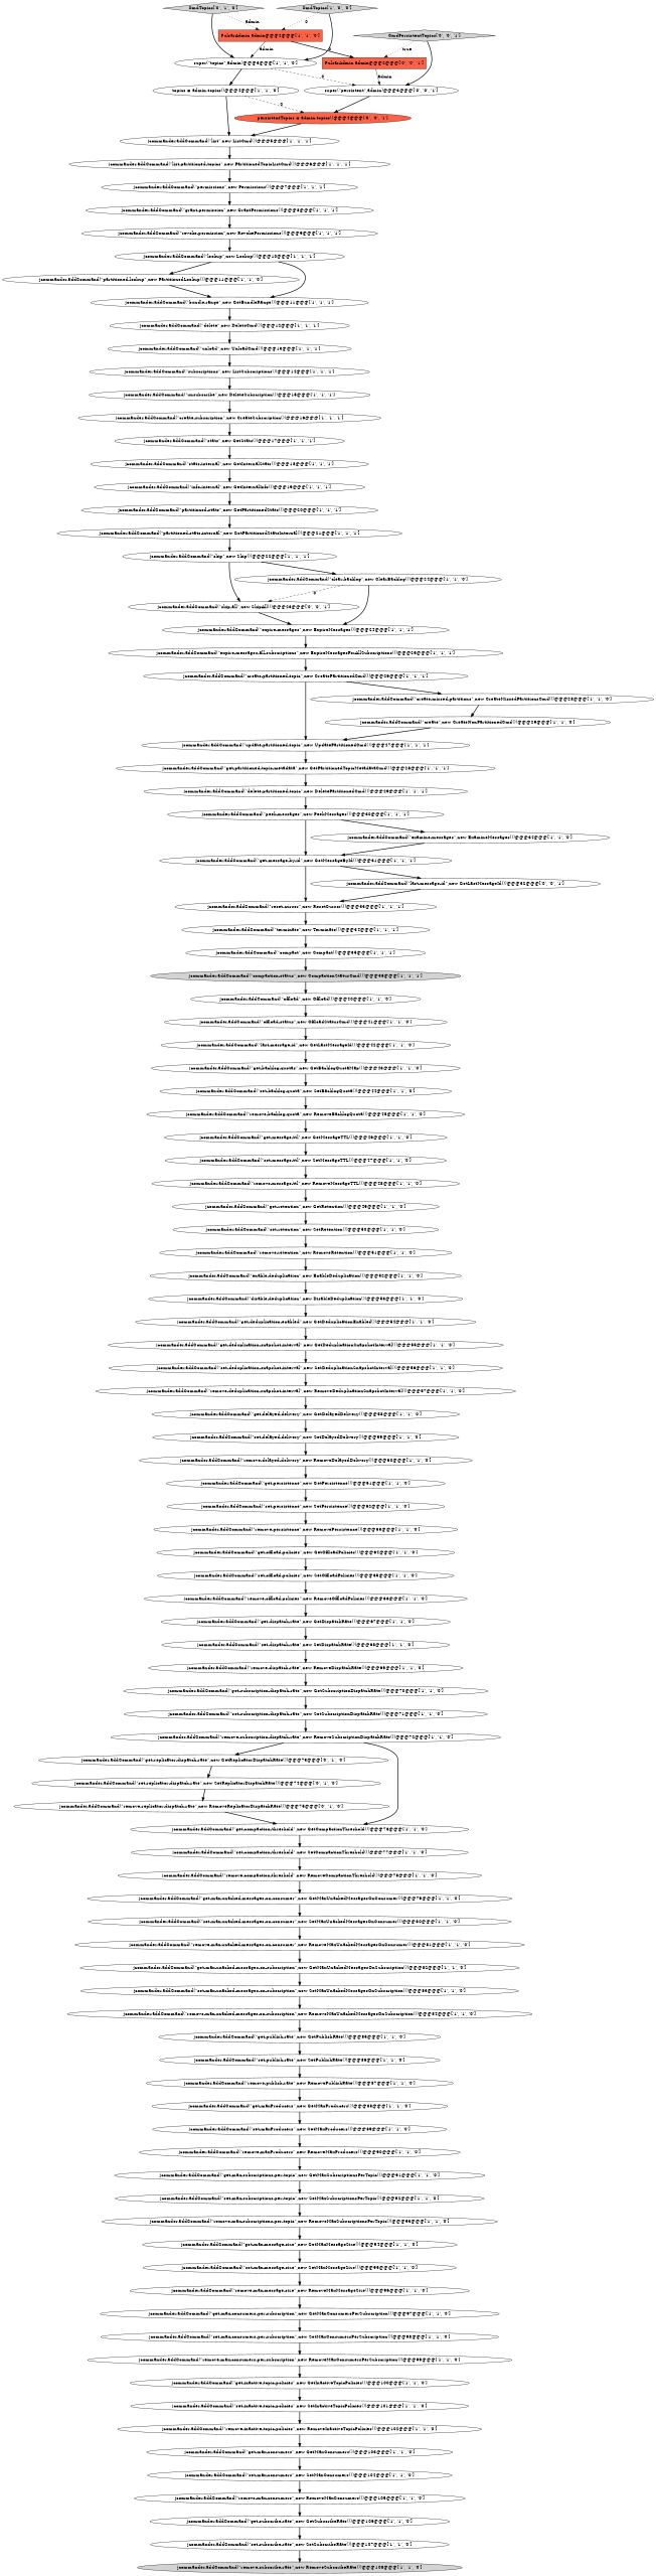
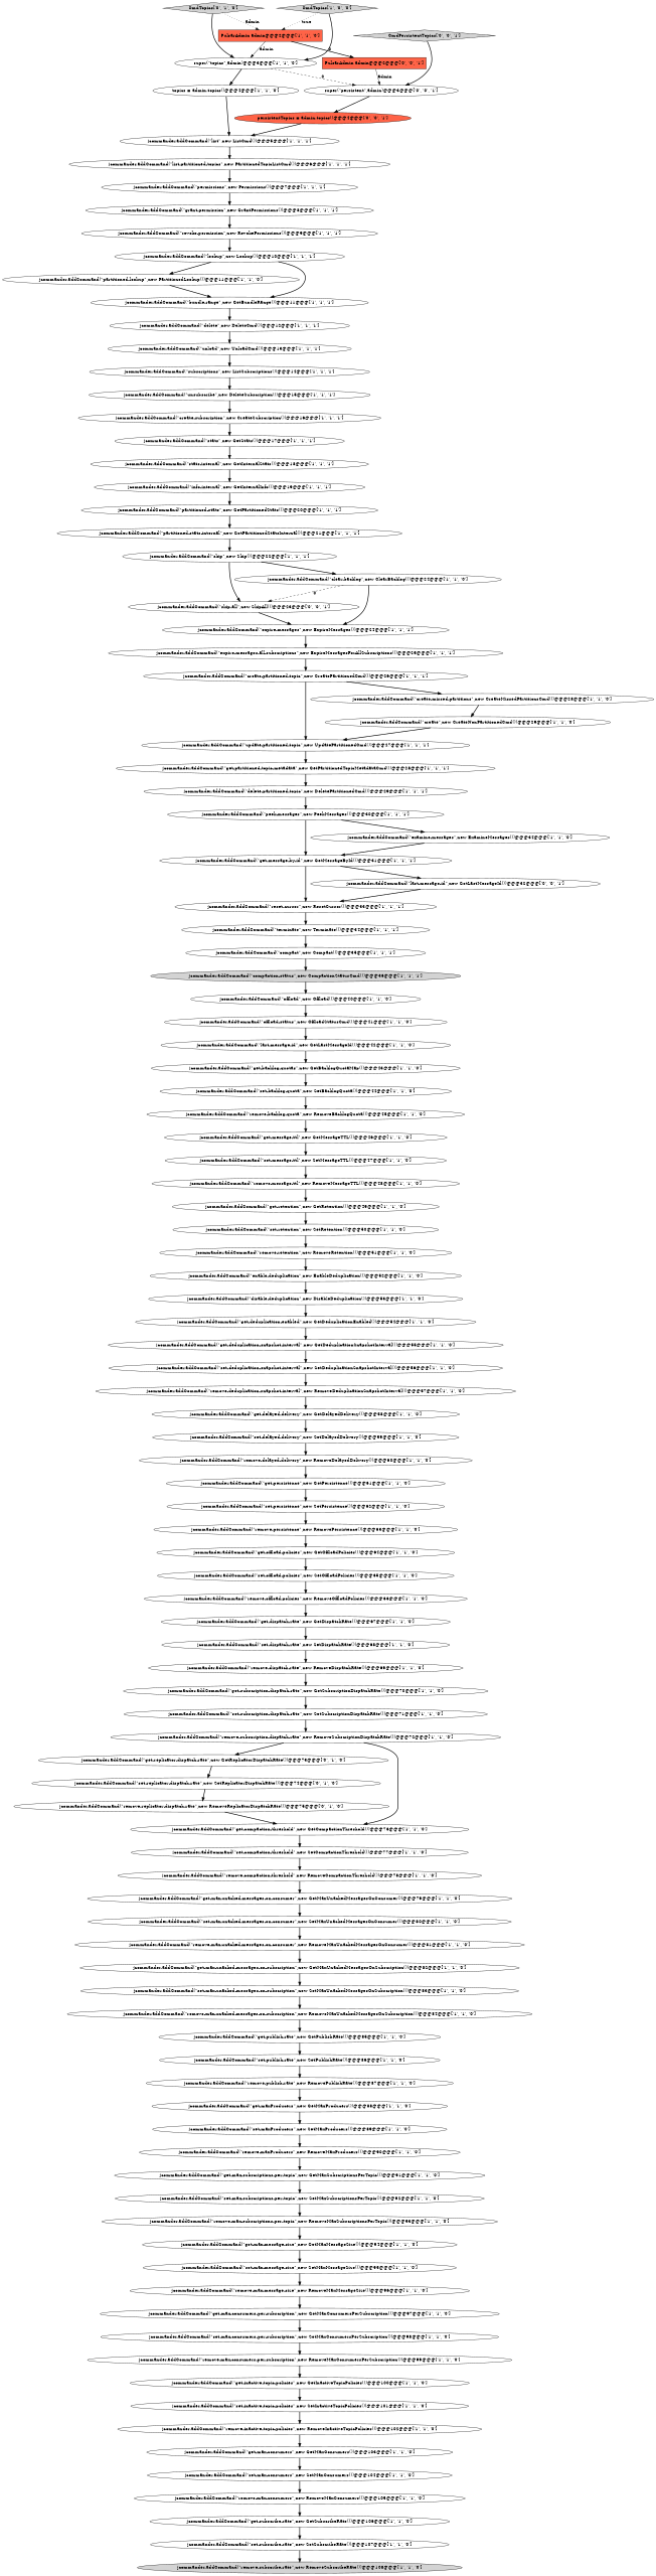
  digraph {
    node [fillcolor=white shape=ellipse style=filled]
    edge [style=bold]
    n1 [label="jcommander.addCommand(\"set-maxProducers\",new SetMaxProducers())@@@89@@@['1', '1', '0']"]
    n2 [label="jcommander.addCommand(\"remove-maxProducers\",new RemoveMaxProducers())@@@90@@@['1', '1', '0']"]
    n3 [label="jcommander.addCommand(\"get-max-subscriptions-per-topic\",new GetMaxSubscriptionsPerTopic())@@@91@@@['1', '1', '0']"]
    n4 [fillcolor=lightgray label="CmdTopics['0', '1', '0']" shape=diamond]
    n5 [fillcolor=tomato label="PulsarAdmin admin@@@2@@@['1', '1', '0']" shape=box]
    n6 [label="super(\"topics\",admin)@@@3@@@['1', '1', '0']"]
    n7 [fillcolor=tomato label="PulsarAdmin admin@@@2@@@['0', '0', '1']" shape=box]
    n8 [label="super(\"persistent\",admin)@@@3@@@['0', '0', '1']"]
    n9 [label="topics = admin.topics()@@@4@@@['1', '1', '0']"]
    n10 [fillcolor=lightgray label="jcommander.addCommand(\"compaction-status\",new CompactionStatusCmd())@@@36@@@['1', '1', '1']"]
    n11 [label="jcommander.addCommand(\"offload\",new Offload())@@@40@@@['1', '1', '0']"]
    n12 [label="jcommander.addCommand(\"offload-status\",new OffloadStatusCmd())@@@41@@@['1', '1', '0']"]
    n13 [label="jcommander.addCommand(\"last-message-id\",new GetLastMessageId())@@@42@@@['1', '1', '0']"]
    n14 [label="jcommander.addCommand(\"get-backlog-quotas\",new GetBacklogQuotaMap())@@@43@@@['1', '1', '0']"]
    n15 [label="jcommander.addCommand(\"expire-messages\",new ExpireMessages())@@@24@@@['1', '1', '1']"]
    n16 [label="jcommander.addCommand(\"expire-messages-all-subscriptions\",new ExpireMessagesForAllSubscriptions())@@@25@@@['1', '1', '1']"]
    n17 [label="jcommander.addCommand(\"create-partitioned-topic\",new CreatePartitionedCmd())@@@26@@@['1', '1', '1']"]
    n18 [label="jcommander.addCommand(\"remove-max-message-size\",new RemoveMaxMessageSize())@@@96@@@['1', '1', '0']"]
    n19 [label="jcommander.addCommand(\"get-max-consumers-per-subscription\",new GetMaxConsumersPerSubscription())@@@97@@@['1', '1', '0']"]
    n20 [label="jcommander.addCommand(\"set-max-consumers-per-subscription\",new SetMaxConsumersPerSubscription())@@@98@@@['1', '1', '0']"]
    n21 [label="jcommander.addCommand(\"get-retention\",new GetRetention())@@@49@@@['1', '1', '0']"]
    n22 [label="jcommander.addCommand(\"set-retention\",new SetRetention())@@@50@@@['1', '1', '0']"]
    n23 [label="jcommander.addCommand(\"remove-retention\",new RemoveRetention())@@@51@@@['1', '1', '0']"]
    n24 [label="jcommander.addCommand(\"skip\",new Skip())@@@22@@@['1', '1', '1']"]
    n25 [label="jcommander.addCommand(\"skip-all\",new SkipAll())@@@23@@@['0', '0', '1']"]
    n26 [label="jcommander.addCommand(\"clear-backlog\",new ClearBacklog())@@@24@@@['1', '1', '0']"]
    n27 [label="jcommander.addCommand(\"get-max-message-size\",new GetMaxMessageSize())@@@94@@@['1', '1', '0']"]
    n28 [label="jcommander.addCommand(\"set-max-message-size\",new SetMaxMessageSize())@@@95@@@['1', '1', '0']"]
    n29 [fillcolor=lightgray label="CmdPersistentTopics['0', '0', '1']" shape=diamond]
    n30 [fillcolor=tomato label="persistentTopics = admin.topics()@@@4@@@['0', '0', '1']"]
    n31 [label="jcommander.addCommand(\"remove-inactive-topic-policies\",new RemoveInactiveTopicPolicies())@@@102@@@['1', '1', '0']"]
    n32 [label="jcommander.addCommand(\"get-max-consumers\",new GetMaxConsumers())@@@103@@@['1', '1', '0']"]
    n33 [label="jcommander.addCommand(\"set-max-consumers\",new SetMaxConsumers())@@@104@@@['1', '1', '0']"]
    n34 [label="jcommander.addCommand(\"disable-deduplication\",new DisableDeduplication())@@@53@@@['1', '1', '0']"]
    n35 [label="jcommander.addCommand(\"get-deduplication-enabled\",new GetDeduplicationEnabled())@@@54@@@['1', '1', '0']"]
    n36 [label="jcommander.addCommand(\"get-deduplication-snapshot-interval\",new GetDeduplicationSnapshotInterval())@@@55@@@['1', '1', '0']"]
    n37 [label="jcommander.addCommand(\"get-replicator-dispatch-rate\",new GetReplicatorDispatchRate())@@@73@@@['0', '1', '0']"]
    n38 [label="jcommander.addCommand(\"set-replicator-dispatch-rate\",new SetReplicatorDispatchRate())@@@74@@@['0', '1', '0']"]
    n39 [label="jcommander.addCommand(\"remove-replicator-dispatch-rate\",new RemoveReplicatorDispatchRate())@@@75@@@['0', '1', '0']"]
    n40 [label="jcommander.addCommand(\"partitioned-lookup\",new PartitionedLookup())@@@11@@@['1', '1', '0']"]
    n41 [label="jcommander.addCommand(\"bundle-range\",new GetBundleRange())@@@11@@@['1', '1', '1']"]
    n42 [label="jcommander.addCommand(\"delete\",new DeleteCmd())@@@12@@@['1', '1', '1']"]
    n43 [label="jcommander.addCommand(\"set-offload-policies\",new SetOffloadPolicies())@@@65@@@['1', '1', '0']"]
    n44 [label="jcommander.addCommand(\"remove-offload-policies\",new RemoveOffloadPolicies())@@@66@@@['1', '1', '0']"]
    n45 [label="jcommander.addCommand(\"get-dispatch-rate\",new GetDispatchRate())@@@67@@@['1', '1', '0']"]
    n46 [label="jcommander.addCommand(\"subscriptions\",new ListSubscriptions())@@@14@@@['1', '1', '1']"]
    n47 [label="jcommander.addCommand(\"unsubscribe\",new DeleteSubscription())@@@15@@@['1', '1', '1']"]
    n48 [label="jcommander.addCommand(\"create-subscription\",new CreateSubscription())@@@16@@@['1', '1', '1']"]
    n49 [label="jcommander.addCommand(\"peek-messages\",new PeekMessages())@@@30@@@['1', '1', '1']"]
    n50 [label="jcommander.addCommand(\"get-message-by-id\",new GetMessageById())@@@31@@@['1', '1', '1']"]
    n51 [label="jcommander.addCommand(\"examine-messages\",new ExamineMessages())@@@34@@@['1', '1', '0']"]
    n52 [label="jcommander.addCommand(\"last-message-id\",new GetLastMessageId())@@@32@@@['0', '0', '1']"]
    n53 [label="jcommander.addCommand(\"reset-cursor\",new ResetCursor())@@@33@@@['1', '1', '1']"]
    n54 [label="jcommander.addCommand(\"permissions\",new Permissions())@@@7@@@['1', '1', '1']"]
    n55 [label="jcommander.addCommand(\"grant-permission\",new GrantPermissions())@@@8@@@['1', '1', '1']"]
    n56 [label="jcommander.addCommand(\"revoke-permission\",new RevokePermissions())@@@9@@@['1', '1', '1']"]
    n57 [label="jcommander.addCommand(\"delete-partitioned-topic\",new DeletePartitionedCmd())@@@29@@@['1', '1', '1']"]
    n58 [label="jcommander.addCommand(\"enable-deduplication\",new EnableDeduplication())@@@52@@@['1', '1', '0']"]
    n59 [fillcolor=lightgray label="CmdTopics['1', '0', '0']" shape=diamond]
    n60 [label="jcommander.addCommand(\"stats-internal\",new GetInternalStats())@@@18@@@['1', '1', '1']"]
    n61 [label="jcommander.addCommand(\"info-internal\",new GetInternalInfo())@@@19@@@['1', '1', '1']"]
    n62 [label="jcommander.addCommand(\"partitioned-stats\",new GetPartitionedStats())@@@20@@@['1', '1', '1']"]
    n63 [label="jcommander.addCommand(\"remove-publish-rate\",new RemovePublishRate())@@@87@@@['1', '1', '0']"]
    n64 [label="jcommander.addCommand(\"get-maxProducers\",new GetMaxProducers())@@@88@@@['1', '1', '0']"]
    n65 [label="jcommander.addCommand(\"unload\",new UnloadCmd())@@@13@@@['1', '1', '1']"]
    n66 [label="jcommander.addCommand(\"update-partitioned-topic\",new UpdatePartitionedCmd())@@@27@@@['1', '1', '1']"]
    n67 [label="jcommander.addCommand(\"create-missed-partitions\",new CreateMissedPartitionsCmd())@@@28@@@['1', '1', '0']"]
    n68 [label="jcommander.addCommand(\"stats\",new GetStats())@@@17@@@['1', '1', '1']"]
    n69 [label="jcommander.addCommand(\"remove-max-consumers\",new RemoveMaxConsumers())@@@105@@@['1', '1', '0']"]
    n70 [label="jcommander.addCommand(\"get-subscribe-rate\",new GetSubscribeRate())@@@106@@@['1', '1', '0']"]
    n71 [label="jcommander.addCommand(\"set-subscribe-rate\",new SetSubscribeRate())@@@107@@@['1', '1', '0']"]
    n72 [fillcolor=lightgray label="jcommander.addCommand(\"remove-subscribe-rate\",new RemoveSubscribeRate())@@@108@@@['1', '1', '0']"]
    n73 [label="jcommander.addCommand(\"terminate\",new Terminate())@@@34@@@['1', '1', '1']"]
    n74 [label="jcommander.addCommand(\"partitioned-stats-internal\",new GetPartitionedStatsInternal())@@@21@@@['1', '1', '1']"]
    n75 [label="jcommander.addCommand(\"set-deduplication-snapshot-interval\",new SetDeduplicationSnapshotInterval())@@@56@@@['1', '1', '0']"]
    n76 [label="jcommander.addCommand(\"remove-deduplication-snapshot-interval\",new RemoveDeduplicationSnapshotInterval())@@@57@@@['1', '1', '0']"]
    n77 [label="jcommander.addCommand(\"get-delayed-delivery\",new GetDelayedDelivery())@@@58@@@['1', '1', '0']"]
    n78 [label="jcommander.addCommand(\"set-dispatch-rate\",new SetDispatchRate())@@@68@@@['1', '1', '0']"]
    n79 [label="jcommander.addCommand(\"lookup\",new Lookup())@@@10@@@['1', '1', '1']"]
    n80 [label="jcommander.addCommand(\"get-max-unacked-messages-on-consumer\",new GetMaxUnackedMessagesOnConsumer())@@@79@@@['1', '1', '0']"]
    n81 [label="jcommander.addCommand(\"set-max-unacked-messages-on-consumer\",new SetMaxUnackedMessagesOnConsumer())@@@80@@@['1', '1', '0']"]
    n82 [label="jcommander.addCommand(\"remove-max-unacked-messages-on-consumer\",new RemoveMaxUnackedMessagesOnConsumer())@@@81@@@['1', '1', '0']"]
    n83 [label="jcommander.addCommand(\"set-backlog-quota\",new SetBacklogQuota())@@@44@@@['1', '1', '0']"]
    n84 [label="jcommander.addCommand(\"remove-backlog-quota\",new RemoveBacklogQuota())@@@45@@@['1', '1', '0']"]
    n85 [label="jcommander.addCommand(\"get-message-ttl\",new GetMessageTTL())@@@46@@@['1', '1', '0']"]
    n86 [label="jcommander.addCommand(\"list\",new ListCmd())@@@5@@@['1', '1', '1']"]
    n87 [label="jcommander.addCommand(\"get-compaction-threshold\",new GetCompactionThreshold())@@@76@@@['1', '1', '0']"]
    n88 [label="jcommander.addCommand(\"set-compaction-threshold\",new SetCompactionThreshold())@@@77@@@['1', '1', '0']"]
    n89 [label="jcommander.addCommand(\"remove-compaction-threshold\",new RemoveCompactionThreshold())@@@78@@@['1', '1', '0']"]
    n90 [label="jcommander.addCommand(\"set-max-subscriptions-per-topic\",new SetMaxSubscriptionsPerTopic())@@@92@@@['1', '1', '0']"]
    n91 [label="jcommander.addCommand(\"remove-max-subscriptions-per-topic\",new RemoveMaxSubscriptionsPerTopic())@@@93@@@['1', '1', '0']"]
    n92 [label="jcommander.addCommand(\"set-delayed-delivery\",new SetDelayedDelivery())@@@59@@@['1', '1', '0']"]
    n93 [label="jcommander.addCommand(\"list-partitioned-topics\",new PartitionedTopicListCmd())@@@6@@@['1', '1', '1']"]
    n94 [label="jcommander.addCommand(\"set-message-ttl\",new SetMessageTTL())@@@47@@@['1', '1', '0']"]
    n95 [label="jcommander.addCommand(\"remove-message-ttl\",new RemoveMessageTTL())@@@48@@@['1', '1', '0']"]
    n96 [label="jcommander.addCommand(\"remove-delayed-delivery\",new RemoveDelayedDelivery())@@@60@@@['1', '1', '0']"]
    n97 [label="jcommander.addCommand(\"get-persistence\",new GetPersistence())@@@61@@@['1', '1', '0']"]
    n98 [label="jcommander.addCommand(\"set-persistence\",new SetPersistence())@@@62@@@['1', '1', '0']"]
    n99 [label="jcommander.addCommand(\"set-inactive-topic-policies\",new SetInactiveTopicPolicies())@@@101@@@['1', '1', '0']"]
    n100 [label="jcommander.addCommand(\"remove-persistence\",new RemovePersistence())@@@63@@@['1', '1', '0']"]
    n101 [label="jcommander.addCommand(\"remove-max-consumers-per-subscription\",new RemoveMaxConsumersPerSubscription())@@@99@@@['1', '1', '0']"]
    n102 [label="jcommander.addCommand(\"get-inactive-topic-policies\",new GetInactiveTopicPolicies())@@@100@@@['1', '1', '0']"]
    n103 [label="jcommander.addCommand(\"remove-max-unacked-messages-on-subscription\",new RemoveMaxUnackedMessagesOnSubscription())@@@84@@@['1', '1', '0']"]
    n104 [label="jcommander.addCommand(\"get-publish-rate\",new GetPublishRate())@@@85@@@['1', '1', '0']"]
    n105 [label="jcommander.addCommand(\"set-publish-rate\",new SetPublishRate())@@@86@@@['1', '1', '0']"]
    n106 [label="jcommander.addCommand(\"remove-dispatch-rate\",new RemoveDispatchRate())@@@69@@@['1', '1', '0']"]
    n107 [label="jcommander.addCommand(\"get-subscription-dispatch-rate\",new GetSubscriptionDispatchRate())@@@70@@@['1', '1', '0']"]
    n108 [label="jcommander.addCommand(\"set-subscription-dispatch-rate\",new SetSubscriptionDispatchRate())@@@71@@@['1', '1', '0']"]
    n109 [label="jcommander.addCommand(\"get-partitioned-topic-metadata\",new GetPartitionedTopicMetadataCmd())@@@28@@@['1', '1', '1']"]
    n110 [label="jcommander.addCommand(\"set-max-unacked-messages-on-subscription\",new SetMaxUnackedMessagesOnSubscription())@@@83@@@['1', '1', '0']"]
    n111 [label="jcommander.addCommand(\"remove-subscription-dispatch-rate\",new RemoveSubscriptionDispatchRate())@@@72@@@['1', '1', '0']"]
    n112 [label="jcommander.addCommand(\"get-max-unacked-messages-on-subscription\",new GetMaxUnackedMessagesOnSubscription())@@@82@@@['1', '1', '0']"]
    n113 [label="jcommander.addCommand(\"compact\",new Compact())@@@35@@@['1', '1', '1']"]
    n114 [label="jcommander.addCommand(\"create\",new CreateNonPartitionedCmd())@@@29@@@['1', '1', '0']"]
    n115 [label="jcommander.addCommand(\"get-offload-policies\",new GetOffloadPolicies())@@@64@@@['1', '1', '0']"]
    n1 -> n2
    n2 -> n3
    n3 -> n90
    n4 -> n5 [label=admin style=dotted]
    n4 -> n6
    n5 -> n6 [label=admin style=solid]
    n5 -> n7 [label=0]
    n6 -> n8 [label=0 style=dashed]
    n6 -> n9
    n7 -> n8 [label=admin style=solid]
    n8 -> n30
-   n9 -> n30 [label=0 style=dashed]
    n9 -> n86
    n10 -> n11
    n11 -> n12
    n12 -> n13
    n13 -> n14
    n14 -> n83
    n15 -> n16
    n16 -> n17
    n17 -> n66
    n17 -> n67
    n18 -> n19
    n19 -> n20
    n20 -> n101
    n21 -> n22
    n22 -> n23
    n23 -> n58
    n24 -> n25
    n24 -> n26
    n25 -> n15
    n26 -> n15
    n26 -> n25 [label=0 style=dashed]
    n27 -> n28
    n28 -> n18
-   n29 -> n7 [label=true style=dotted]
    n29 -> n8
    n30 -> n86
    n31 -> n32
    n32 -> n33
    n33 -> n69
    n34 -> n35
    n35 -> n36
    n36 -> n75
    n37 -> n38
    n38 -> n39
    n39 -> n87
    n40 -> n41
    n41 -> n42
    n42 -> n65
    n43 -> n44
    n44 -> n45
    n45 -> n78
    n46 -> n47
    n47 -> n48
    n48 -> n68
    n49 -> n50
    n49 -> n51
    n50 -> n52
    n50 -> n53
    n51 -> n50
    n52 -> n53
    n53 -> n73
    n54 -> n55
    n55 -> n56
    n56 -> n79
    n57 -> n49
    n58 -> n34
-   n59 -> n5 [label=0 style=dotted]
+   n59 -> n5 [label=true style=dotted]
    n59 -> n6
    n60 -> n61
    n61 -> n62
    n62 -> n74
    n63 -> n64
    n64 -> n1
    n65 -> n46
    n66 -> n109
    n67 -> n114
    n68 -> n60
    n69 -> n70
    n70 -> n71
    n71 -> n72
    n73 -> n113
    n74 -> n24
    n75 -> n76
    n76 -> n77
    n77 -> n92
    n78 -> n106
    n79 -> n40
    n79 -> n41
    n80 -> n81
    n81 -> n82
    n82 -> n112
    n83 -> n84
    n84 -> n85
    n85 -> n94
    n86 -> n93
    n87 -> n88
    n88 -> n89
    n89 -> n80
    n90 -> n91
    n91 -> n27
    n92 -> n96
    n93 -> n54
    n94 -> n95
    n95 -> n21
    n96 -> n97
    n97 -> n98
    n98 -> n100
    n99 -> n31
    n100 -> n115
    n101 -> n102
    n102 -> n99
    n103 -> n104
    n104 -> n105
    n105 -> n63
    n106 -> n107
    n107 -> n108
    n108 -> n111
    n109 -> n57
    n110 -> n103
    n111 -> n37
    n111 -> n87
    n112 -> n110
    n113 -> n10
    n114 -> n66
    n115 -> n43
  }
